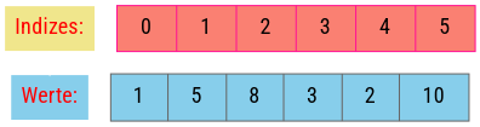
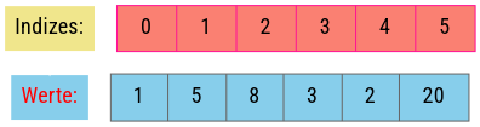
  digraph {
    fontname="Roboto Condensed"
    node [fontcolor=red fontsize=18 shape=plaintext style=filled fillcolor=skyblue color=teal fontname="Roboto Condensed"]
    "Werte:"
-   n2 [fixedsize=true fontcolor=black label="1|5|8|3|2|10" shape=record width=4 color=gray40]
-   "Indizes:" [fillcolor=khaki]
+   n2 [fixedsize=true fontcolor=black label="1|5|8|3|2|20" shape=record width=4 color=gray40]
+   "Indizes:" [fontcolor=black fillcolor=khaki]
    n4 [color=deeppink fixedsize=true fontcolor=black label="0 | 1 | 2 | 3| 4 | 5" shape=record width=4 fillcolor=salmon]
    subgraph sub_1 {
      nodesep=0
      rank=same
      ranksep=0
      "Werte:"
      n2
    }
    subgraph sub_2 {
      rank=same
      ranksep=0
      "Indizes:"
      n4
    }
    "Indizes:" -> "Werte:" [color=white fontname="Roboto Condensed"]
  }
